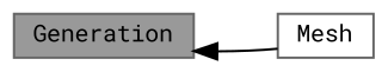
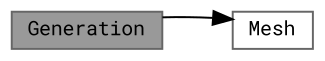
  digraph {
    rankdir=LR
    fontname="Roboto Mono"
    node [fontname="Roboto Mono" fontsize=10 shape=box style=filled]
    n1 [color=gray40 fillcolor=grey60 fontcolor=black height=0.2 label=Generation width=0.4]
    n2 [color=grey40 fillcolor=white height=0.2 label=Mesh width=0.4]
-   n1 -> n2 [dir=back fontname="Roboto Mono" fontsize=10 labelfontname=Helvetica labelfontsize=10 shape=plaintext style=solid]
+   n2 -> n1 [dir=back fontname="Roboto Mono" fontsize=10 labelfontname=Helvetica labelfontsize=10 shape=plaintext style=solid]
  }
